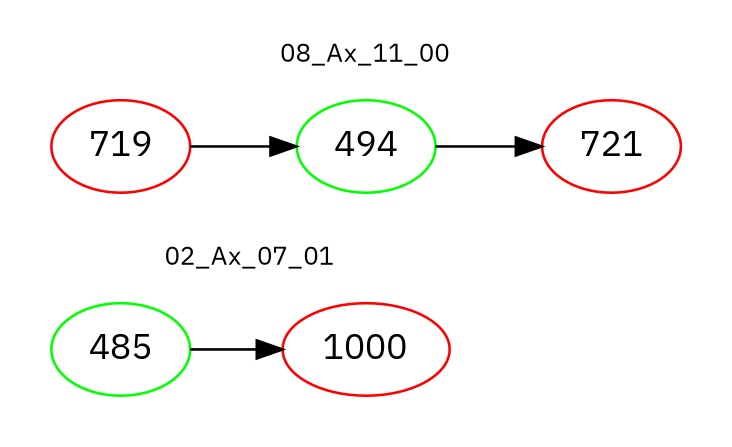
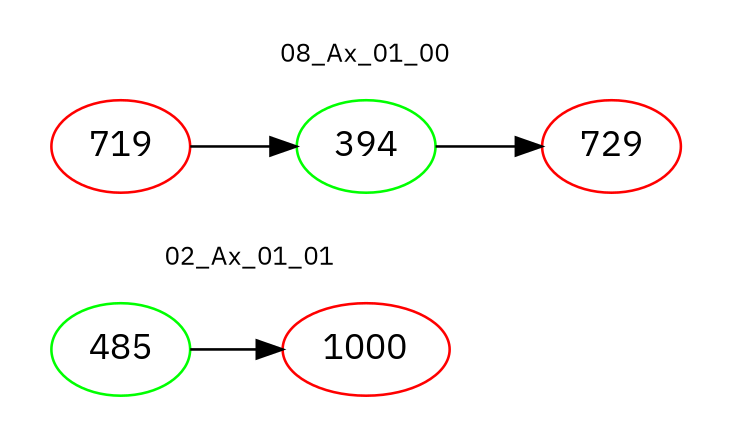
  digraph {
    fontname="IBM Plex Sans"
    rankdir=LR
    node [color=red fontname="IBM Plex Sans"]
    edge [color=black fontname="IBM Plex Sans"]
    n1 [color=green label=485]
    n2 [label=1000]
    n3 [label=719]
-   n4 [color=green label=494]
-   n5 [label=721]
+   n4 [color=green label=394]
+   n5 [label=729]
    subgraph cluster_1 {
      color=white
      fontsize=10
-     label="02_Ax_07_01"
+     label="02_Ax_01_01"
      n1
      n2
    }
    subgraph cluster_2 {
      color=white
      fontsize=10
-     label="08_Ax_11_00"
+     label="08_Ax_01_00"
      n3
      n4
      n5
    }
    n1 -> n2
    n3 -> n4
    n4 -> n5
  }
